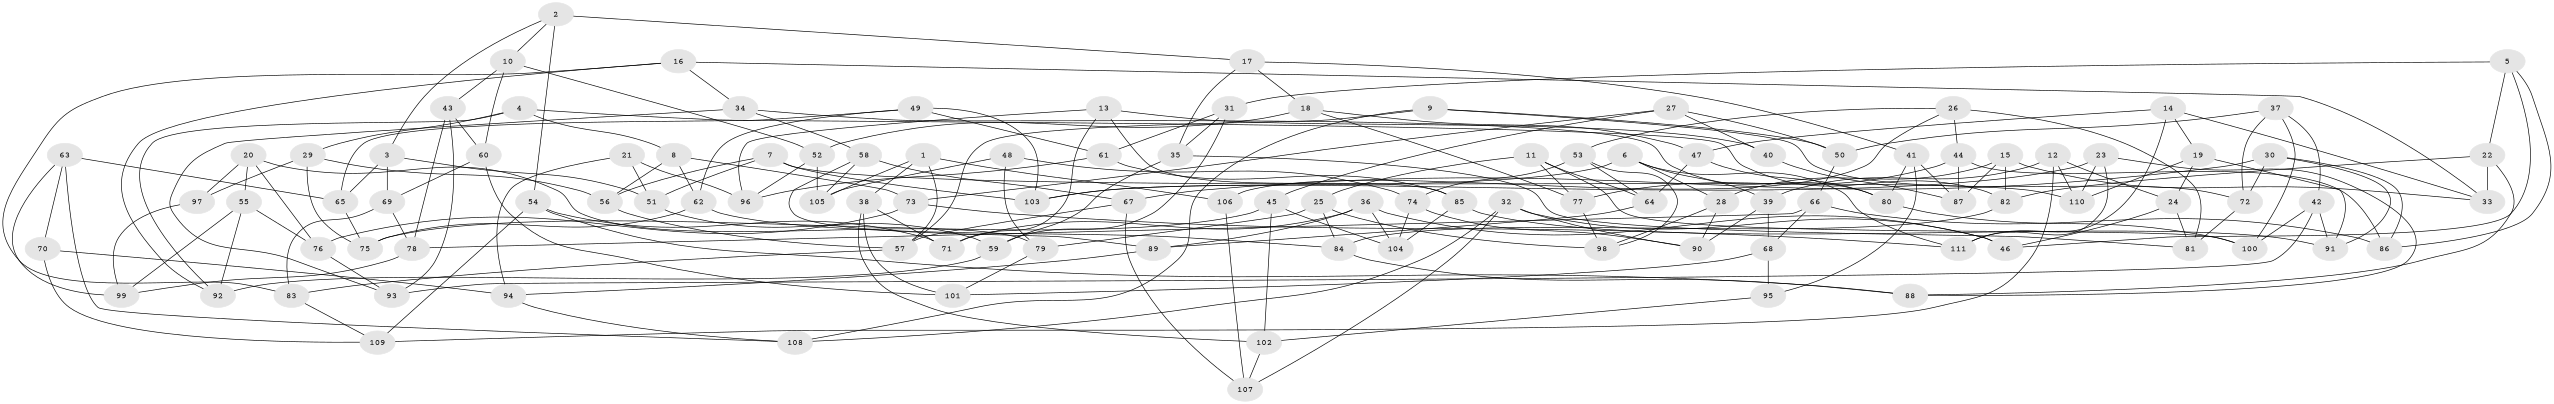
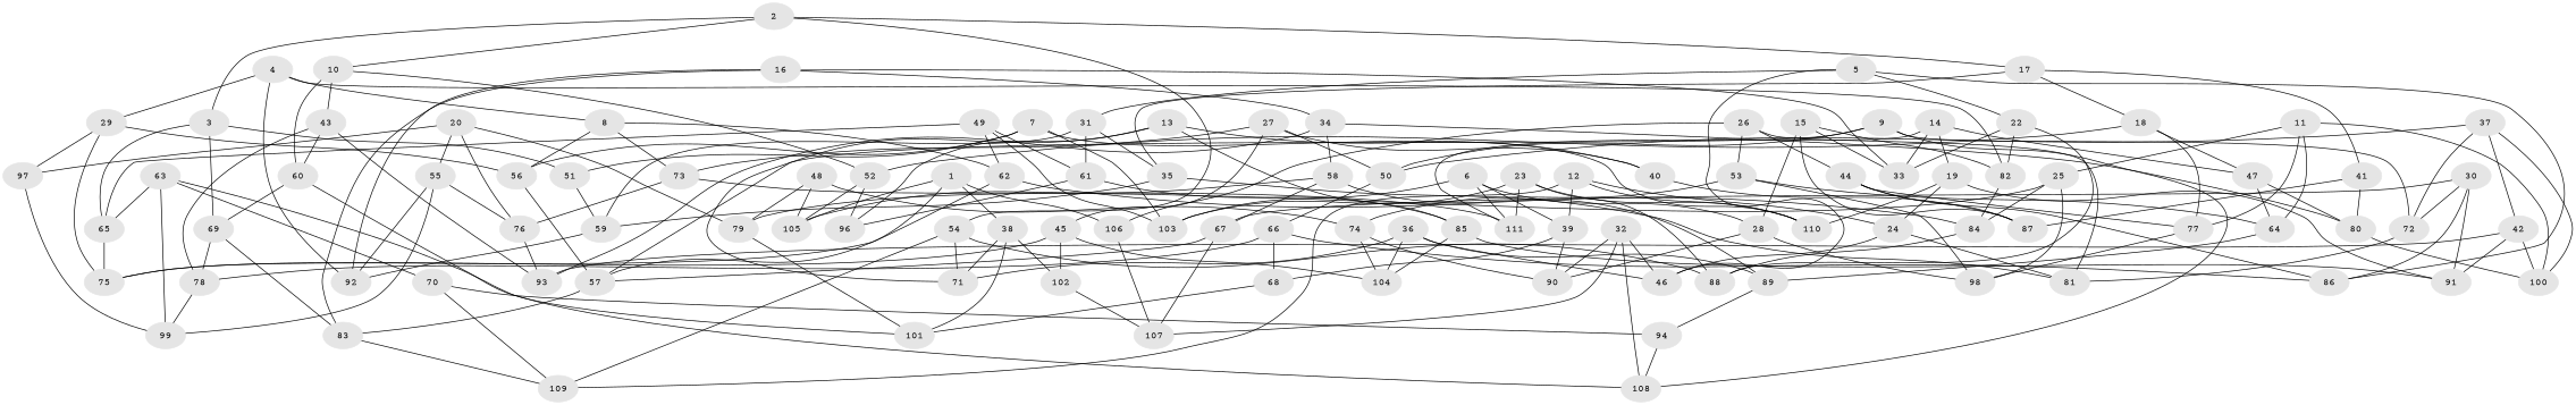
  graph {
    fontname="Courier Prime"
    node [color=gray90 fontname="Courier Prime" style=filled]
    edge [fontname="Courier Prime"]
    1
    38
    57
    105
    106
    71
    101
    102
    83
    107
    2
    3
    10
    17
    54
    51
    65
    69
    43
    52
    60
    18
    35
    41
    109
    88
    59
    75
    78
    4
    8
    29
    82
    92
    56
    62
    73
    97
    84
    5
    22
    31
    46
    86
    33
    61
    6
    28
    39
    103
    111
    98
    90
    68
    7
    110
    76
    9
    50
    72
    108
    66
    81
    93
    96
    11
    25
    64
    77
    100
    79
    89
    12
    24
    13
    40
    85
    87
    91
    104
    14
    19
    47
    80
    15
    16
    34
    58
-   95
    20
    55
    99
-   21
    94
    23
    26
    44
    53
    74
    27
    45
    30
    67
    32
    36
    37
    42
    48
    70
    49
    63
    1 -- 38
    1 -- 57
    1 -- 105
    1 -- 106
    38 -- 71
    38 -- 101
    38 -- 102
    57 -- 83
    106 -- 107
    102 -- 107
    83 -- 109
    2 -- 3
    2 -- 10
    2 -- 17
    2 -- 54
    3 -- 51
    3 -- 65
    3 -- 69
    10 -- 43
    10 -- 52
    10 -- 60
    17 -- 18
    17 -- 35
    17 -- 41
    54 -- 71
    54 -- 109
    54 -- 88
    51 -- 59
    65 -- 75
    69 -- 83
    69 -- 78
    43 -- 60
    43 -- 78
    43 -- 93
    52 -- 105
    52 -- 96
    60 -- 101
    60 -- 69
    18 -- 52
    18 -- 77
    18 -- 47
    35 -- 59
    35 -- 81
    41 -- 87
    41 -- 80
-   41 -- 95
    59 -- 92
    78 -- 99
    4 -- 8
    4 -- 29
    4 -- 82
    4 -- 92
    8 -- 56
    8 -- 62
    8 -- 73
    29 -- 75
    29 -- 56
    29 -- 97
    82 -- 84
    56 -- 57
    62 -- 75
    62 -- 84
    73 -- 111
    73 -- 76
    97 -- 99
    84 -- 88
    5 -- 22
    5 -- 31
    5 -- 46
    5 -- 86
    22 -- 88
    22 -- 82
    22 -- 33
    31 -- 35
    31 -- 59
    31 -- 61
    61 -- 96
    61 -- 85
    6 -- 28
    6 -- 39
    6 -- 103
    6 -- 111
    28 -- 98
    28 -- 90
    39 -- 90
    39 -- 68
    68 -- 101
-   68 -- 95
    7 -- 51
    7 -- 56
    7 -- 103
    7 -- 110
    76 -- 93
    9 -- 57
    9 -- 50
    9 -- 72
    9 -- 108
    50 -- 66
    72 -- 81
    66 -- 78
    66 -- 86
    66 -- 68
    11 -- 25
    11 -- 64
    11 -- 77
    11 -- 100
    25 -- 84
    25 -- 98
    25 -- 79
    64 -- 89
    77 -- 98
    79 -- 101
    89 -- 94
    12 -- 109
    12 -- 39
    12 -- 110
    12 -- 24
    24 -- 46
    24 -- 81
    13 -- 71
    13 -- 96
    13 -- 40
    13 -- 85
    40 -- 87
    85 -- 91
    85 -- 104
    14 -- 33
    14 -- 111
    14 -- 19
    14 -- 47
    19 -- 110
    19 -- 24
    19 -- 91
    47 -- 64
    47 -- 80
    80 -- 100
    15 -- 82
    15 -- 33
    15 -- 28
    15 -- 87
    16 -- 83
    16 -- 92
    16 -- 33
    16 -- 34
    34 -- 93
    34 -- 80
    34 -- 58
    58 -- 105
    58 -- 89
    58 -- 67
-   95 -- 102
    20 -- 97
    20 -- 76
    20 -- 79
    20 -- 55
    55 -- 92
    55 -- 76
    55 -- 99
-   21 -- 51
-   21 -- 96
-   21 -- 94
    94 -- 108
    23 -- 88
    23 -- 103
    23 -- 111
    23 -- 110
    26 -- 106
    26 -- 81
    26 -- 44
    26 -- 53
    44 -- 86
    44 -- 77
    44 -- 87
    53 -- 98
    53 -- 64
    53 -- 74
    74 -- 90
    74 -- 104
    27 -- 73
    27 -- 50
    27 -- 40
    27 -- 45
    45 -- 102
    45 -- 75
    45 -- 104
    30 -- 86
    30 -- 72
    30 -- 91
    30 -- 67
    67 -- 57
    67 -- 107
    32 -- 107
    32 -- 46
    32 -- 90
    32 -- 108
    36 -- 71
    36 -- 46
    36 -- 89
    36 -- 104
    37 -- 50
    37 -- 72
    37 -- 100
    37 -- 42
    42 -- 93
    42 -- 100
    42 -- 91
    48 -- 105
    48 -- 79
    48 -- 74
    70 -- 109
    70 -- 94
    49 -- 65
    49 -- 62
    49 -- 61
    49 -- 103
    63 -- 65
    63 -- 108
    63 -- 99
    63 -- 70
  }
